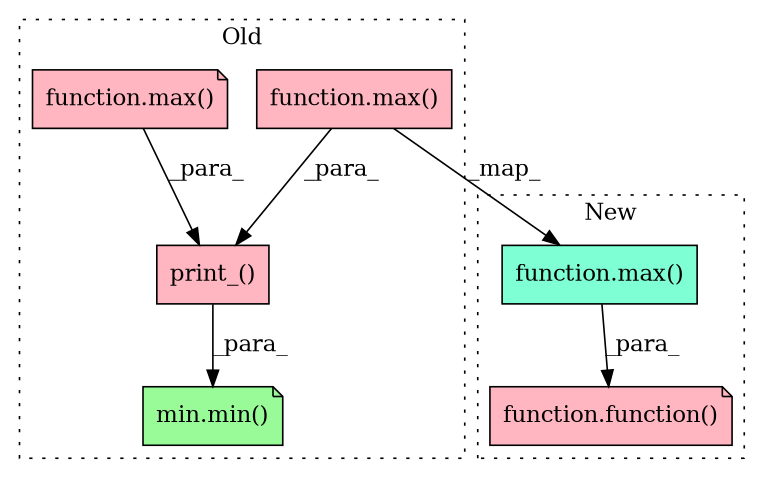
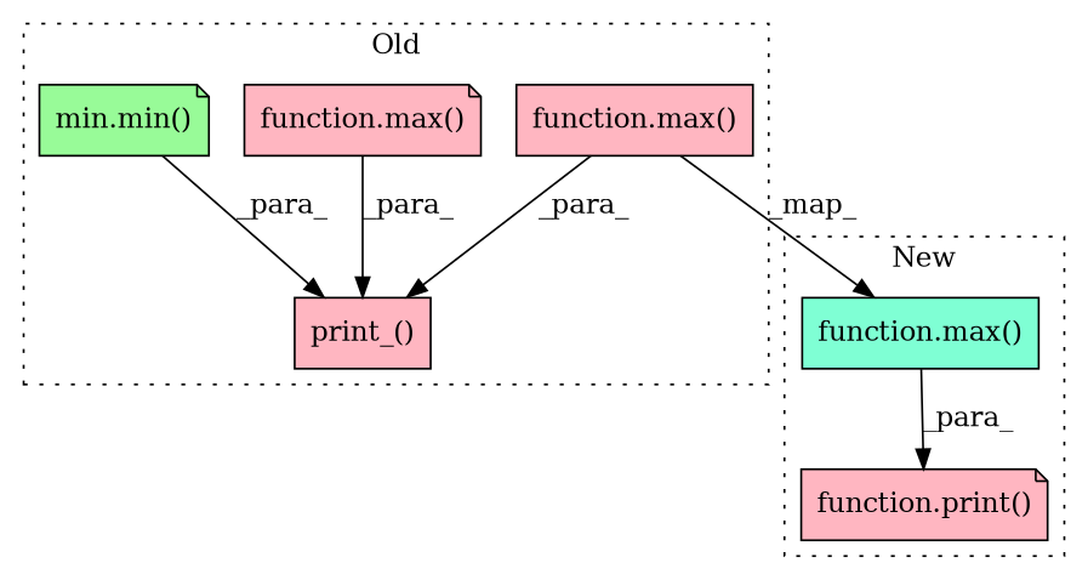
  digraph {
    node [a=75 fillcolor=lightpink l="4,1" shape=note style=filled]
    n1 [l="17,1" label="function.max()" s="2352,2386"]
    n2 [l="12,1" label="print_()" s="2317,2412" shape=box]
    n3 [fillcolor=palegreen label="min.min()" s="2389,2411"]
    n4 [label="function.max()" s="2329,2349" shape=box]
-   n5 [l="6,1" label="function.function()" s="1434,1461"]
+   n5 [l="6,1" label="function.print()" s="1434,1461"]
    n6 [fillcolor=aquamarine label="function.max()" s="1440,1460" shape=box]
    subgraph cluster_1 {
      label=Old
      style=dotted
      n1
      n2
      n3
      n4
    }
    subgraph cluster_2 {
      label=New
      style=dotted
      n5
      n6
    }
    n1 -> n2 [label=_para_]
-   n2 -> n3 [label=_para_]
+   n3 -> n2 [label=_para_]
    n4 -> n2 [label=_para_]
    n4 -> n6 [label=_map_]
    n6 -> n5 [label=_para_]
  }
